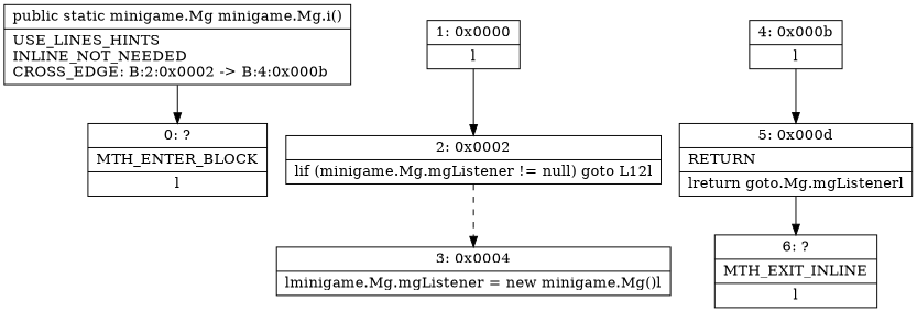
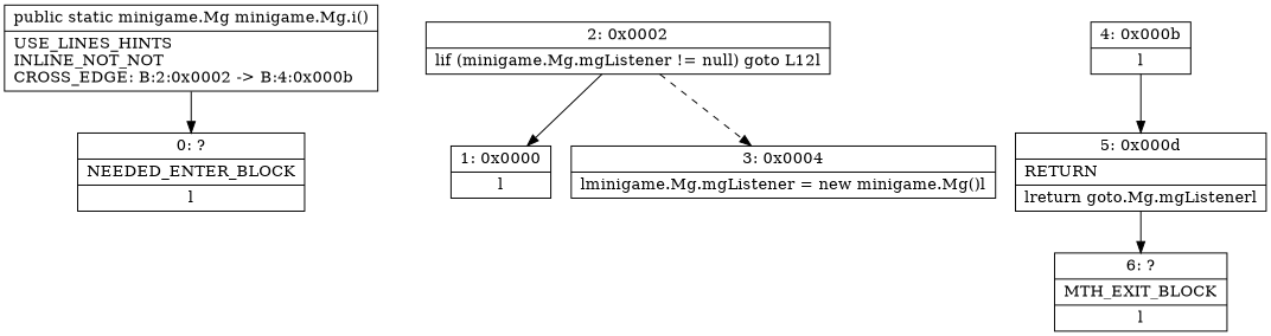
  digraph {
    node [shape=record]
-   n1 [label="{0\:\ ?|MTH_ENTER_BLOCK\l|l}"]
+   n1 [label="{0\:\ ?|NEEDED_ENTER_BLOCK\l|l}"]
    n2 [label="{1\:\ 0x0000|l}"]
    n3 [label="{2\:\ 0x0002|lif (minigame.Mg.mgListener != null) goto L12l}"]
    n4 [label="{3\:\ 0x0004|lminigame.Mg.mgListener = new minigame.Mg()l}"]
    n5 [label="{4\:\ 0x000b|l}"]
    n6 [label="{5\:\ 0x000d|RETURN\l|lreturn goto.Mg.mgListenerl}"]
-   n7 [label="{6\:\ ?|MTH_EXIT_INLINE\l|l}"]
-   n8 [label="{public static minigame.Mg minigame.Mg.i()  | USE_LINES_HINTS\lINLINE_NOT_NEEDED\lCROSS_EDGE: B:2:0x0002 \-\> B:4:0x000b\l}"]
-   n2 -> n3
+   n7 [label="{6\:\ ?|MTH_EXIT_BLOCK\l|l}"]
+   n8 [label="{public static minigame.Mg minigame.Mg.i()  | USE_LINES_HINTS\lINLINE_NOT_NOT\lCROSS_EDGE: B:2:0x0002 \-\> B:4:0x000b\l}"]
+   n3 -> n2
    n3 -> n4 [style=dashed]
    n5 -> n6
    n6 -> n7
    n8 -> n1
  }
